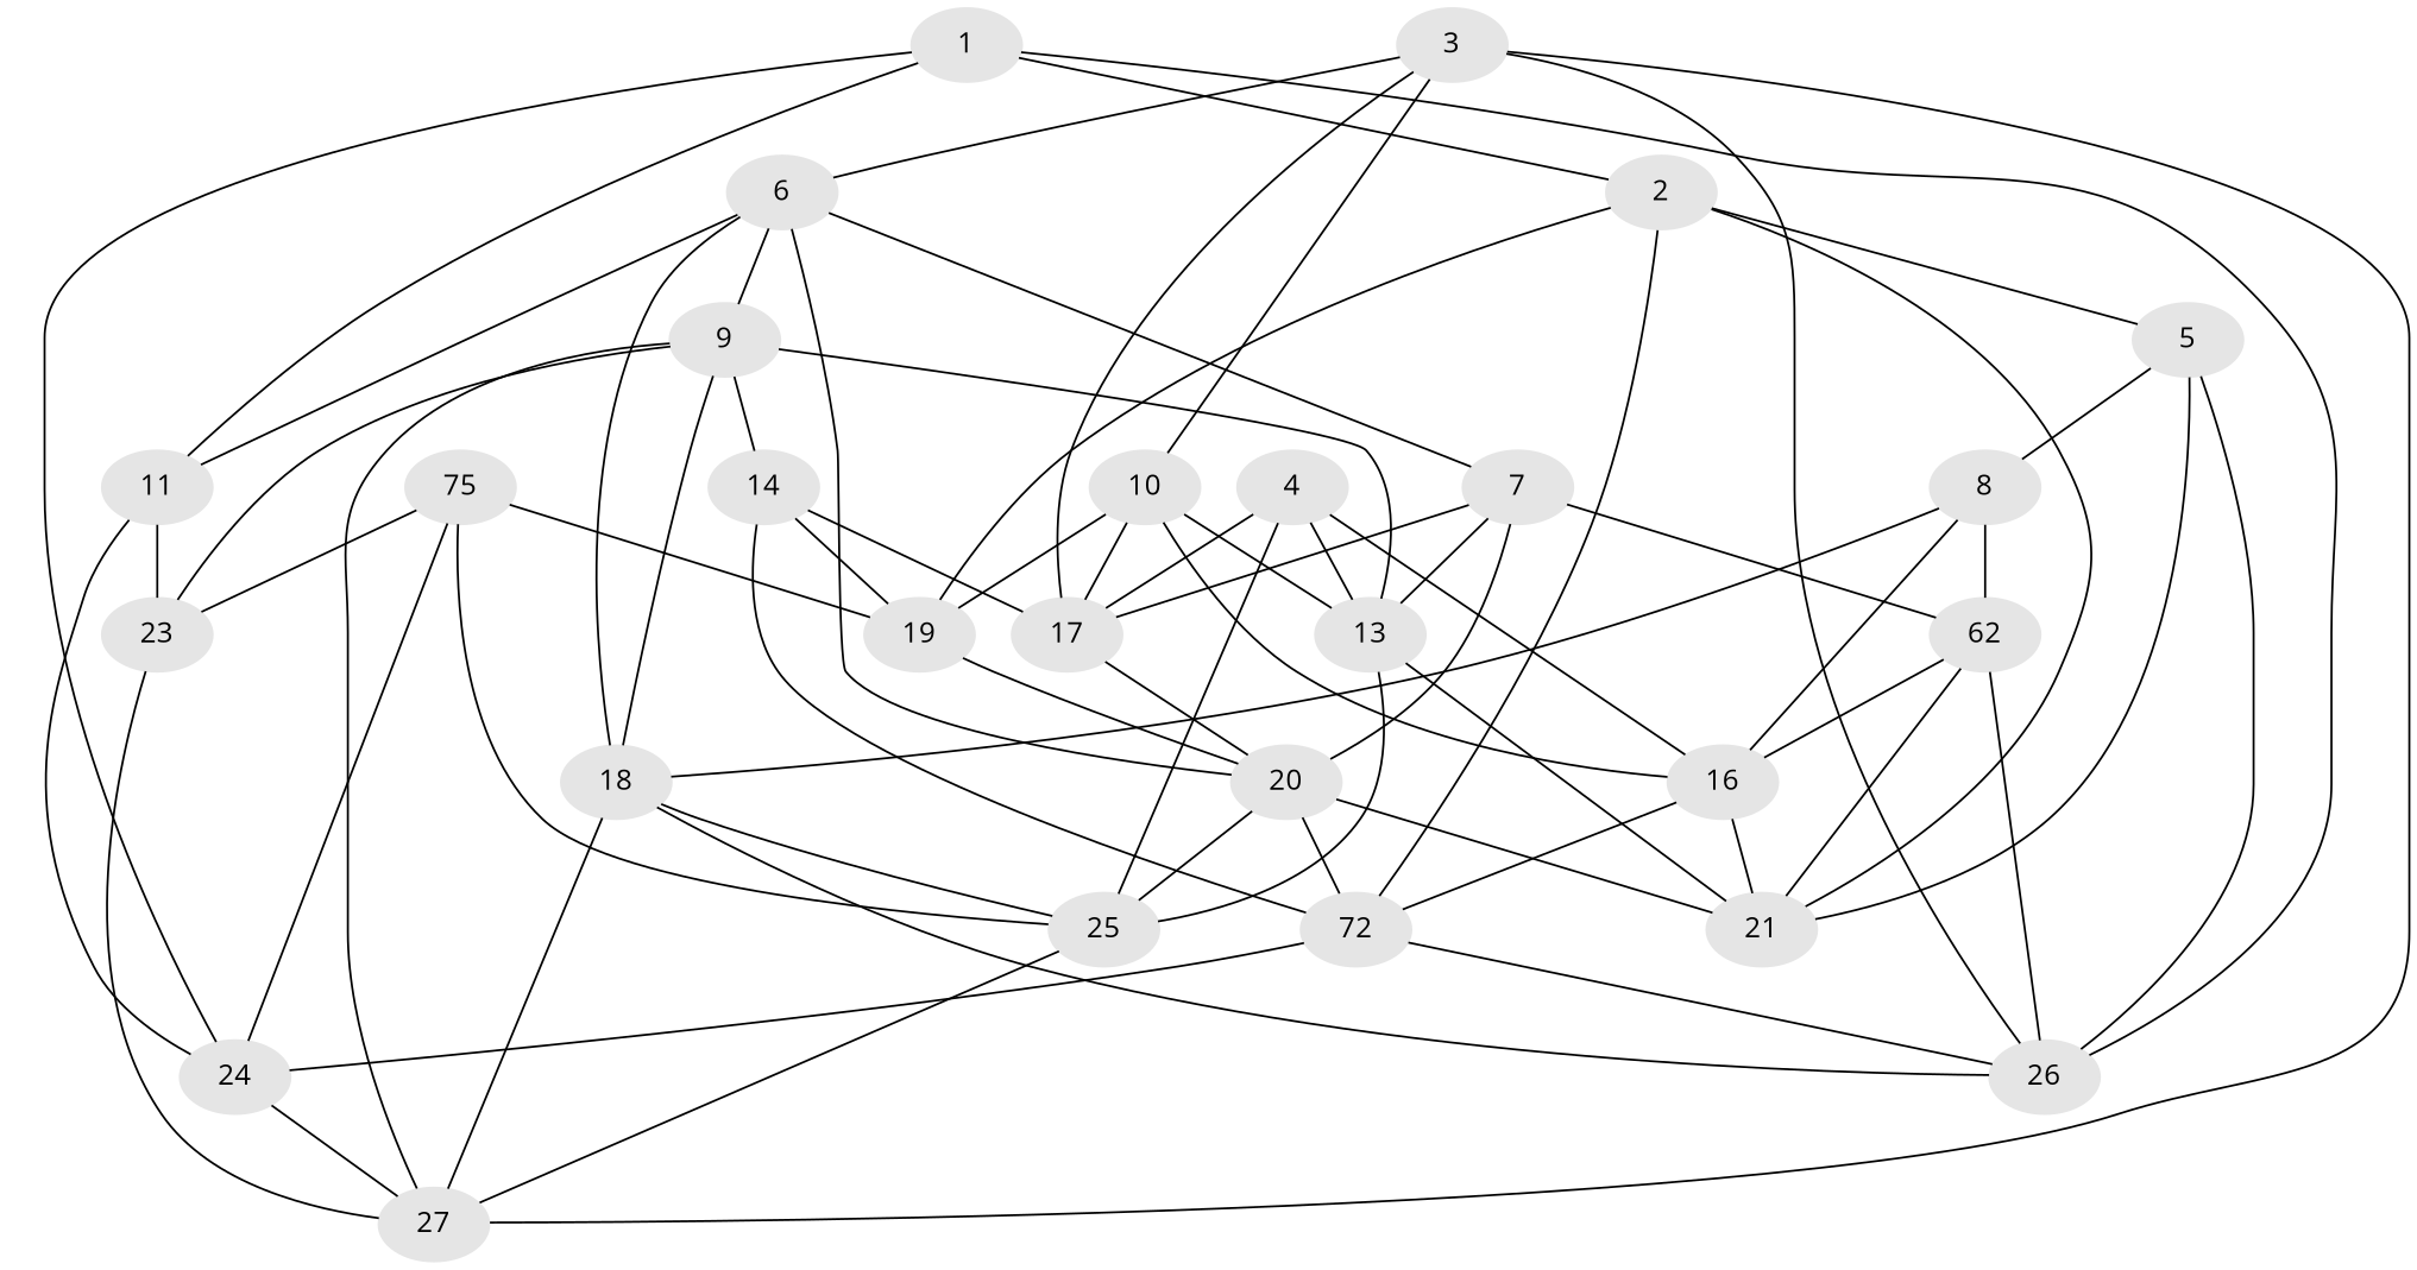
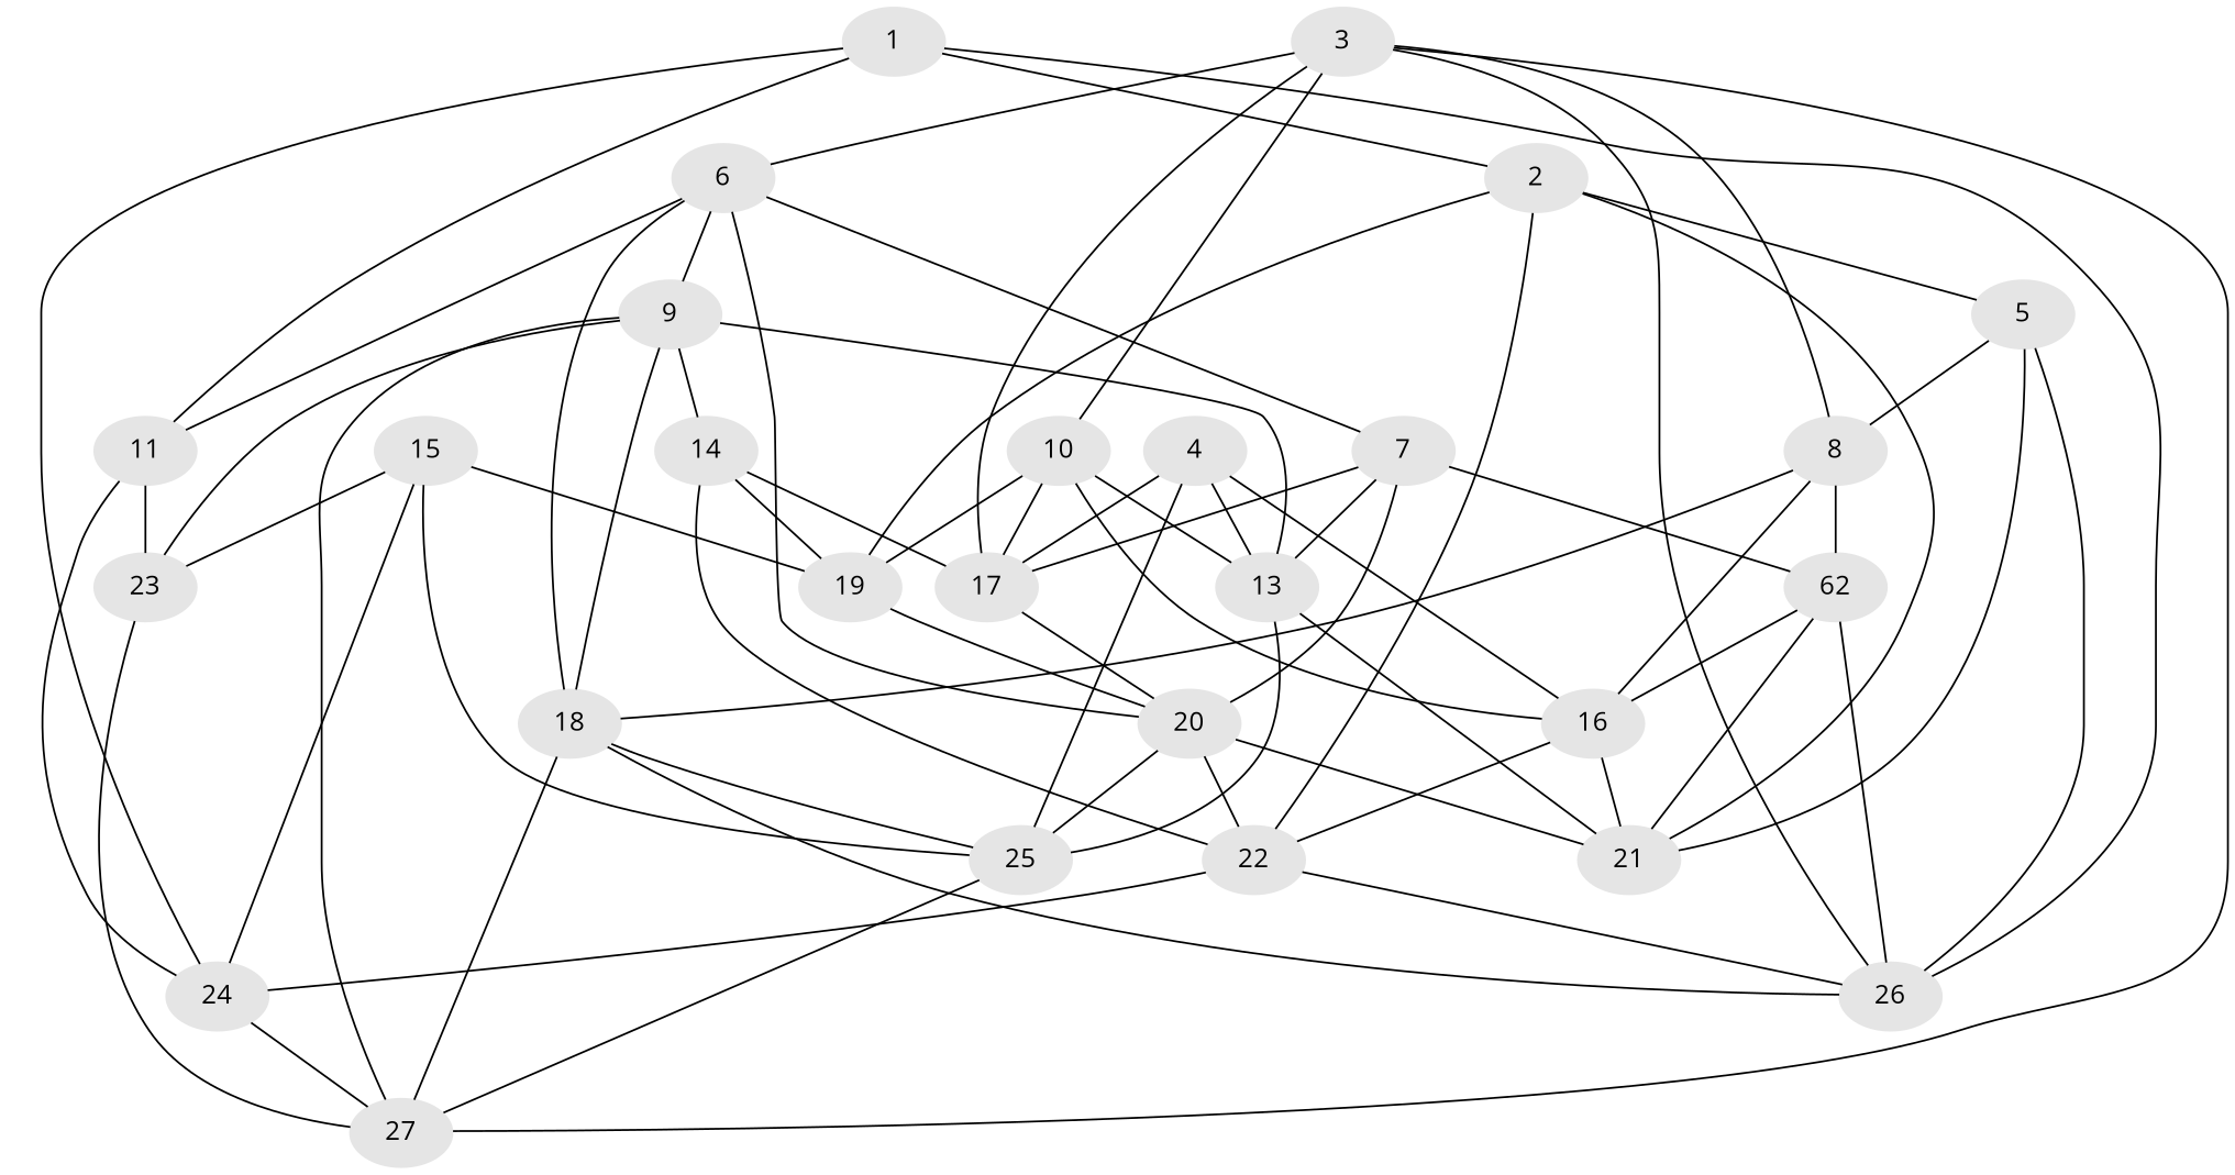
  graph {
    fontname="Open Sans"
    node [color=gray90 fontname="Open Sans" style=filled]
    edge [fontname="Open Sans" weight=1.0]
    1
    2
    11
    24
    26
    5
    19
    21
-   22 [label=72]
+   22
    23
    27
    8
    20
    3
    6
    10
    17
    7
    9
    18
    16
    n22 [label=62]
    13
    4
    25
    14
-   15 [label=75]
+   15
    1 -- 2
    1 -- 11
    1 -- 24
    1 -- 26
    2 -- 5 [weight=2.0]
    2 -- 19
    2 -- 21
    2 -- 22
    11 -- 24
    11 -- 23 [weight=3.0]
    24 -- 27
    5 -- 26
    5 -- 21
    5 -- 8 [weight=2.0]
    19 -- 20
    22 -- 24
    22 -- 26
    23 -- 27
    8 -- 18
    8 -- 16
    8 -- n22
    20 -- 21
    20 -- 22
    20 -- 25
    3 -- 26
    3 -- 27
+   3 -- 8
    3 -- 6
    3 -- 10
    3 -- 17
    6 -- 11
    6 -- 20
    6 -- 7
    6 -- 9
    6 -- 18
    10 -- 19 [weight=2.0]
    10 -- 17
    10 -- 16
    10 -- 13
    17 -- 20
    7 -- 20
    7 -- 17
    7 -- n22 [weight=2.0]
    7 -- 13
    9 -- 23
    9 -- 27
    9 -- 18
    9 -- 13
    9 -- 14
    18 -- 26
    18 -- 27
    18 -- 25
    16 -- 21
    16 -- 22
    n22 -- 26
    n22 -- 21
    n22 -- 16
    13 -- 21
    13 -- 25
    4 -- 17
    4 -- 16
    4 -- 13
    4 -- 25
    25 -- 27
    14 -- 19
    14 -- 22
    14 -- 17
    15 -- 24
    15 -- 19
    15 -- 23
    15 -- 25
  }
